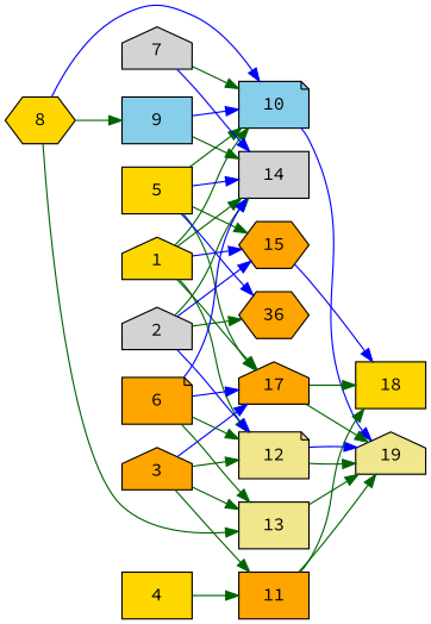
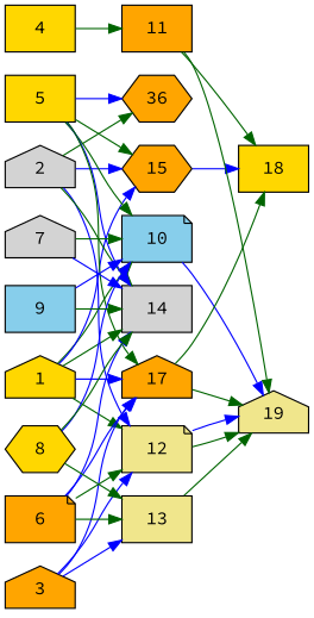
  digraph {
    fontname="Source Code Pro"
    rankdir=LR
    node [alpha=0.13 fillcolor=orange fontname="Source Code Pro" shape=box style=filled]
    edge [color=darkgreen fontname="Source Code Pro"]
    1 [alpha=0.09 expect_size=33138688 fillcolor=gold shape=house]
    10 [expect_size=43527168 fillcolor=skyblue shape=note]
    12 [alpha=0.10 expect_size=10833920 fillcolor=khaki shape=note]
    14 [alpha=0.11 expect_size=15516672 fillcolor=lightgrey]
    15 [alpha=0.00 expect_size=8185856 shape=hexagon]
    17 [alpha=0.03 expect_size=8440832 shape=house]
    19 [alpha=0.18 expect_size=24482816 fillcolor=khaki shape=house]
    18 [alpha=0.17 expect_size=38950912 fillcolor=gold]
    2 [alpha=0.02 expect_size=31568896 fillcolor=lightgrey shape=house]
    n10 [alpha=0.17 expect_size=12980224 label=36 shape=hexagon]
    3 [alpha=0.00 expect_size=41005056 shape=house]
    11 [alpha=0.07 expect_size=36492288]
    13 [expect_size=14485504 fillcolor=khaki]
    4 [alpha=0.17 expect_size=42159104 fillcolor=gold]
    5 [alpha=0.02 expect_size=10445824 fillcolor=gold]
    6 [alpha=0.18 expect_size=18105344 shape=note]
    7 [expect_size=35023872 fillcolor=lightgrey shape=house]
    8 [alpha=0.14 expect_size=5858304 fillcolor=gold shape=hexagon]
    9 [alpha=0.02 expect_size=39926784 fillcolor=skyblue]
    1 -> 10
    1 -> 12
    1 -> 14
    1 -> 15 [color=blue]
-   1 -> 17
+   1 -> 17 [color=blue]
    10 -> 19 [color=blue]
    12 -> 19
    12 -> 19 [color=blue]
    15 -> 18 [color=blue]
    17 -> 19
    17 -> 18
    2 -> 12 [color=blue]
    2 -> 14
    2 -> 15 [color=blue]
    2 -> n10
-   3 -> 12
+   3 -> 12 [color=blue]
    3 -> 17 [color=blue]
-   3 -> 11
-   3 -> 13
+   3 -> 13 [color=blue]
    11 -> 19
    11 -> 18
    13 -> 19
    4 -> 11
    5 -> 10
    5 -> 14 [color=blue]
    5 -> 15
    5 -> 17
    5 -> n10 [color=blue]
    6 -> 12
    6 -> 14 [color=blue]
    6 -> 17 [color=blue]
    6 -> 13
    7 -> 10
    7 -> 14 [color=blue]
    8 -> 10 [color=blue]
-   8 -> 9
+   8 -> 14
    8 -> 13
    9 -> 10 [color=blue]
    9 -> 14
  }
